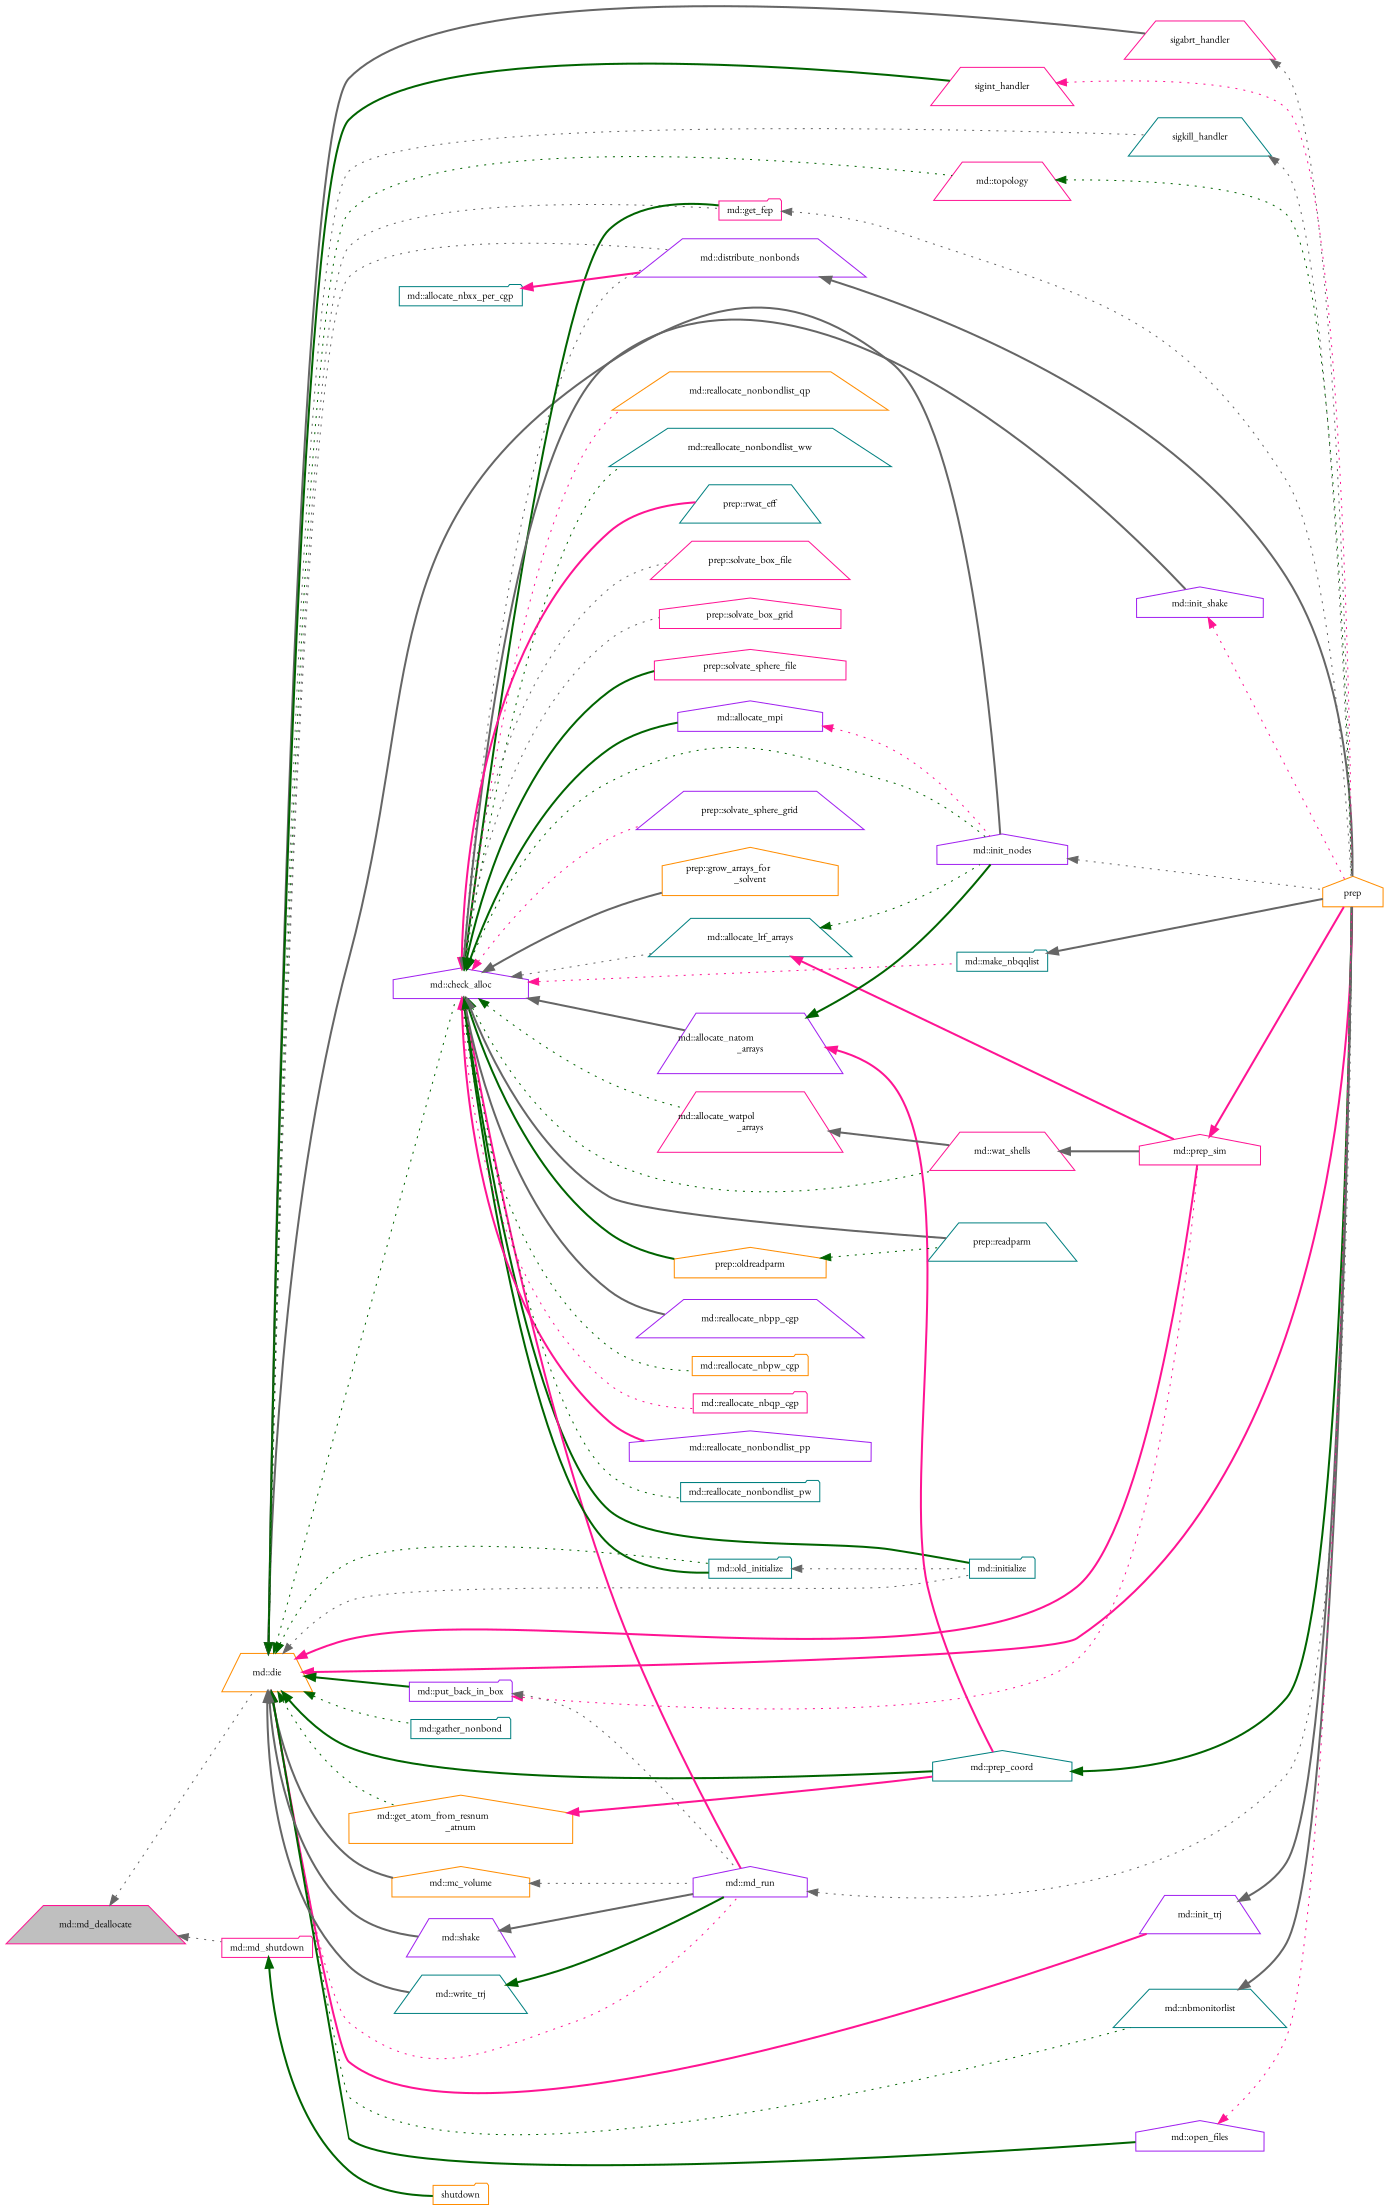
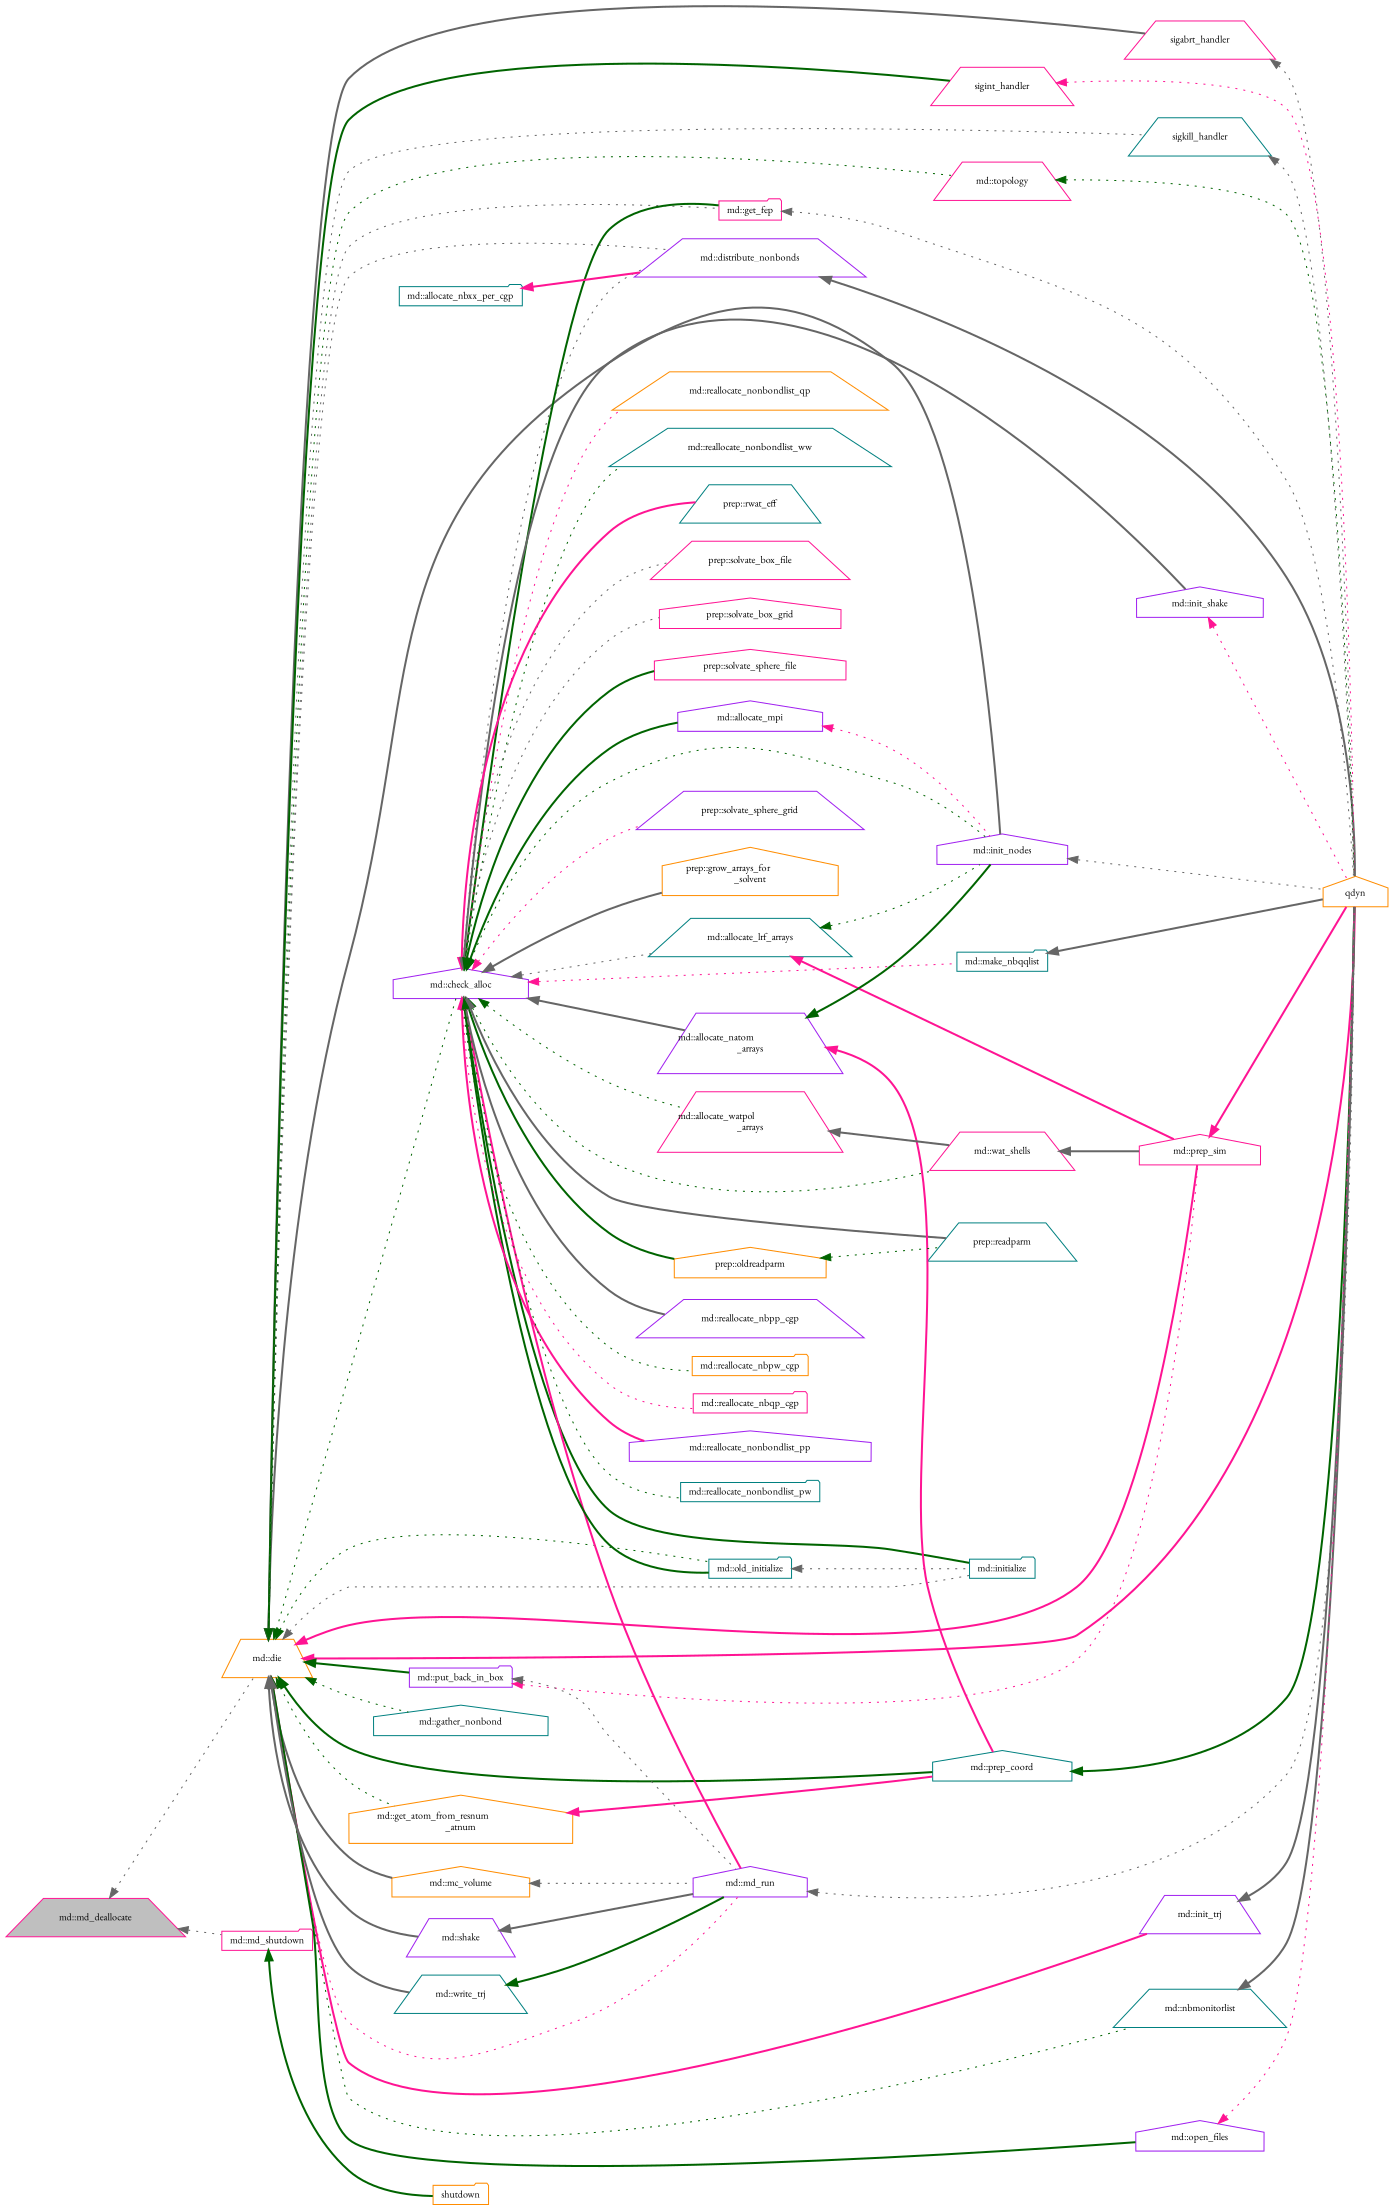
  digraph {
    fontname="EB Garamond"
    rankdir=LR
    node [color=purple fillcolor=white fontname="EB Garamond" fontsize=10 shape=trapezium style=filled]
    edge [color=gray40 dir=back fontname="EB Garamond" fontsize=10 labelfontname=Helvetica labelfontsize=10 style=dotted]
    n1 [color=deeppink fillcolor=grey75 fontcolor=black height=0.2 label="md::md_deallocate" width=0.4]
    n2 [color=darkorange height=0.2 label="md::die" width=0.4]
    n3 [color=deeppink height=0.2 label="md::md_shutdown" shape=folder width=0.4]
    n4 [height=0.2 label="md::check_alloc" shape=house width=0.4]
    n5 [height=0.2 label="md::init_nodes" shape=house width=0.4]
-   n6 [color=darkorange height=0.2 label=prep shape=house width=0.4]
+   n6 [color=darkorange height=0.2 label=qdyn shape=house width=0.4]
    n7 [color=deeppink height=0.2 label="md::prep_sim" shape=house width=0.4]
    n8 [color=teal height=0.2 label="md::prep_coord" shape=house width=0.4]
    n9 [height=0.2 label="md::distribute_nonbonds" width=0.4]
    n10 [color=deeppink height=0.2 label="md::get_fep" shape=folder width=0.4]
    n11 [color=teal height=0.2 label="md::initialize" shape=folder width=0.4]
    n12 [height=0.2 label="md::md_run" shape=house width=0.4]
    n13 [color=teal height=0.2 label="md::old_initialize" shape=folder width=0.4]
-   n14 [color=teal height=0.2 label="md::gather_nonbond" shape=folder width=0.4]
+   n14 [color=teal height=0.2 label="md::gather_nonbond" shape=house width=0.4]
    n15 [color=darkorange height=0.2 label="md::get_atom_from_resnum\l_atnum" shape=house width=0.4]
    n16 [height=0.2 label="md::init_trj" width=0.4]
    n17 [color=darkorange height=0.2 label="md::mc_volume" shape=house width=0.4]
    n18 [color=teal height=0.2 label="md::nbmonitorlist" width=0.4]
    n19 [height=0.2 label="md::open_files" shape=house width=0.4]
    n20 [height=0.2 label="md::put_back_in_box" shape=folder width=0.4]
    n21 [height=0.2 label="md::shake" width=0.4]
    n22 [color=deeppink height=0.2 label=sigabrt_handler width=0.4]
    n23 [color=deeppink height=0.2 label=sigint_handler width=0.4]
    n24 [color=teal height=0.2 label=sigkill_handler width=0.4]
    n25 [color=deeppink height=0.2 label="md::topology" width=0.4]
    n26 [color=teal height=0.2 label="md::write_trj" width=0.4]
    n27 [color=darkorange height=0.2 label=shutdown shape=folder width=0.4]
    n28 [color=teal height=0.2 label="md::allocate_lrf_arrays" width=0.4]
    n29 [height=0.2 label="md::allocate_mpi" shape=house width=0.4]
    n30 [height=0.2 label="md::allocate_natom\l_arrays" width=0.4]
    n31 [color=deeppink height=0.2 label="md::allocate_watpol\l_arrays" width=0.4]
    n32 [color=deeppink height=0.2 label="md::wat_shells" width=0.4]
    n33 [color=darkorange height=0.2 label="prep::grow_arrays_for\l_solvent" shape=house width=0.4]
    n34 [height=0.2 label="md::init_shake" shape=house width=0.4]
    n35 [color=teal height=0.2 label="md::make_nbqqlist" shape=folder width=0.4]
    n36 [color=darkorange height=0.2 label="prep::oldreadparm" shape=house width=0.4]
    n37 [color=teal height=0.2 label="prep::readparm" width=0.4]
    n38 [height=0.2 label="md::reallocate_nbpp_cgp" width=0.4]
    n39 [color=darkorange height=0.2 label="md::reallocate_nbpw_cgp" shape=folder width=0.4]
    n40 [color=deeppink height=0.2 label="md::reallocate_nbqp_cgp" shape=folder width=0.4]
    n41 [height=0.2 label="md::reallocate_nonbondlist_pp" shape=house width=0.4]
    n42 [color=teal height=0.2 label="md::reallocate_nonbondlist_pw" shape=folder width=0.4]
    n43 [color=darkorange height=0.2 label="md::reallocate_nonbondlist_qp" width=0.4]
    n44 [color=teal height=0.2 label="md::reallocate_nonbondlist_ww" width=0.4]
    n45 [color=teal height=0.2 label="prep::rwat_eff" width=0.4]
    n46 [color=deeppink height=0.2 label="prep::solvate_box_file" width=0.4]
    n47 [color=deeppink height=0.2 label="prep::solvate_box_grid" shape=house width=0.4]
    n48 [color=deeppink height=0.2 label="prep::solvate_sphere_file" shape=house width=0.4]
    n49 [height=0.2 label="prep::solvate_sphere_grid" width=0.4]
    n50 [color=teal height=0.2 label="md::allocate_nbxx_per_cgp" shape=folder width=0.4]
    n1 -> n2
    n1 -> n3
    n2 -> n4 [color=darkgreen]
    n2 -> n5 [style=bold]
    n2 -> n6 [color=deeppink style=bold]
    n2 -> n7 [color=deeppink style=bold]
    n2 -> n8 [color=darkgreen style=bold]
    n2 -> n9
    n2 -> n10
    n2 -> n11
    n2 -> n12 [color=deeppink]
    n2 -> n13 [color=darkgreen]
    n2 -> n14 [color=darkgreen]
    n2 -> n15 [color=darkgreen]
    n2 -> n16 [color=deeppink style=bold]
    n2 -> n17 [style=bold]
    n2 -> n18 [color=darkgreen]
    n2 -> n19 [color=darkgreen style=bold]
    n2 -> n20 [color=darkgreen style=bold]
    n2 -> n21 [style=bold]
    n2 -> n22 [style=bold]
    n2 -> n23 [color=darkgreen style=bold]
    n2 -> n24
    n2 -> n25 [color=darkgreen]
    n2 -> n26 [style=bold]
    n3 -> n27 [color=darkgreen style=bold]
    n4 -> n5 [color=darkgreen]
    n4 -> n9
    n4 -> n10 [color=darkgreen style=bold]
    n4 -> n11 [color=darkgreen style=bold]
    n4 -> n12 [color=deeppink style=bold]
    n4 -> n13 [color=darkgreen style=bold]
    n4 -> n28
    n4 -> n29 [color=darkgreen style=bold]
    n4 -> n30 [style=bold]
    n4 -> n31 [color=darkgreen]
    n4 -> n32 [color=darkgreen]
    n4 -> n33 [style=bold]
    n4 -> n34 [style=bold]
    n4 -> n35 [color=deeppink]
    n4 -> n36 [color=darkgreen style=bold]
    n4 -> n37 [style=bold]
    n4 -> n38 [style=bold]
    n4 -> n39 [color=darkgreen]
    n4 -> n40 [color=deeppink]
    n4 -> n41 [color=deeppink style=bold]
    n4 -> n42 [color=darkgreen]
    n4 -> n43 [color=deeppink]
    n4 -> n44 [color=darkgreen]
    n4 -> n45 [color=deeppink style=bold]
    n4 -> n46
    n4 -> n47
    n4 -> n48 [color=darkgreen style=bold]
    n4 -> n49 [color=deeppink]
    n5 -> n6
    n7 -> n6 [color=deeppink style=bold]
    n8 -> n6 [color=darkgreen style=bold]
    n9 -> n6 [style=bold]
    n10 -> n6
    n12 -> n6
    n13 -> n11
    n15 -> n8 [color=deeppink style=bold]
    n16 -> n6 [style=bold]
    n17 -> n12
    n18 -> n6 [style=bold]
    n19 -> n6 [color=deeppink]
    n20 -> n7 [color=deeppink]
    n20 -> n12
    n21 -> n12 [style=bold]
    n22 -> n6
    n23 -> n6 [color=deeppink]
    n24 -> n6
    n25 -> n6 [color=darkgreen]
    n26 -> n12 [color=darkgreen style=bold]
    n28 -> n5 [color=darkgreen]
    n28 -> n7 [color=deeppink style=bold]
    n29 -> n5 [color=deeppink]
    n30 -> n5 [color=darkgreen style=bold]
    n30 -> n8 [color=deeppink style=bold]
    n31 -> n32 [style=bold]
    n32 -> n7 [style=bold]
    n34 -> n6 [color=deeppink]
    n35 -> n6 [style=bold]
    n36 -> n37 [color=darkgreen]
    n50 -> n9 [color=deeppink style=bold]
  }
